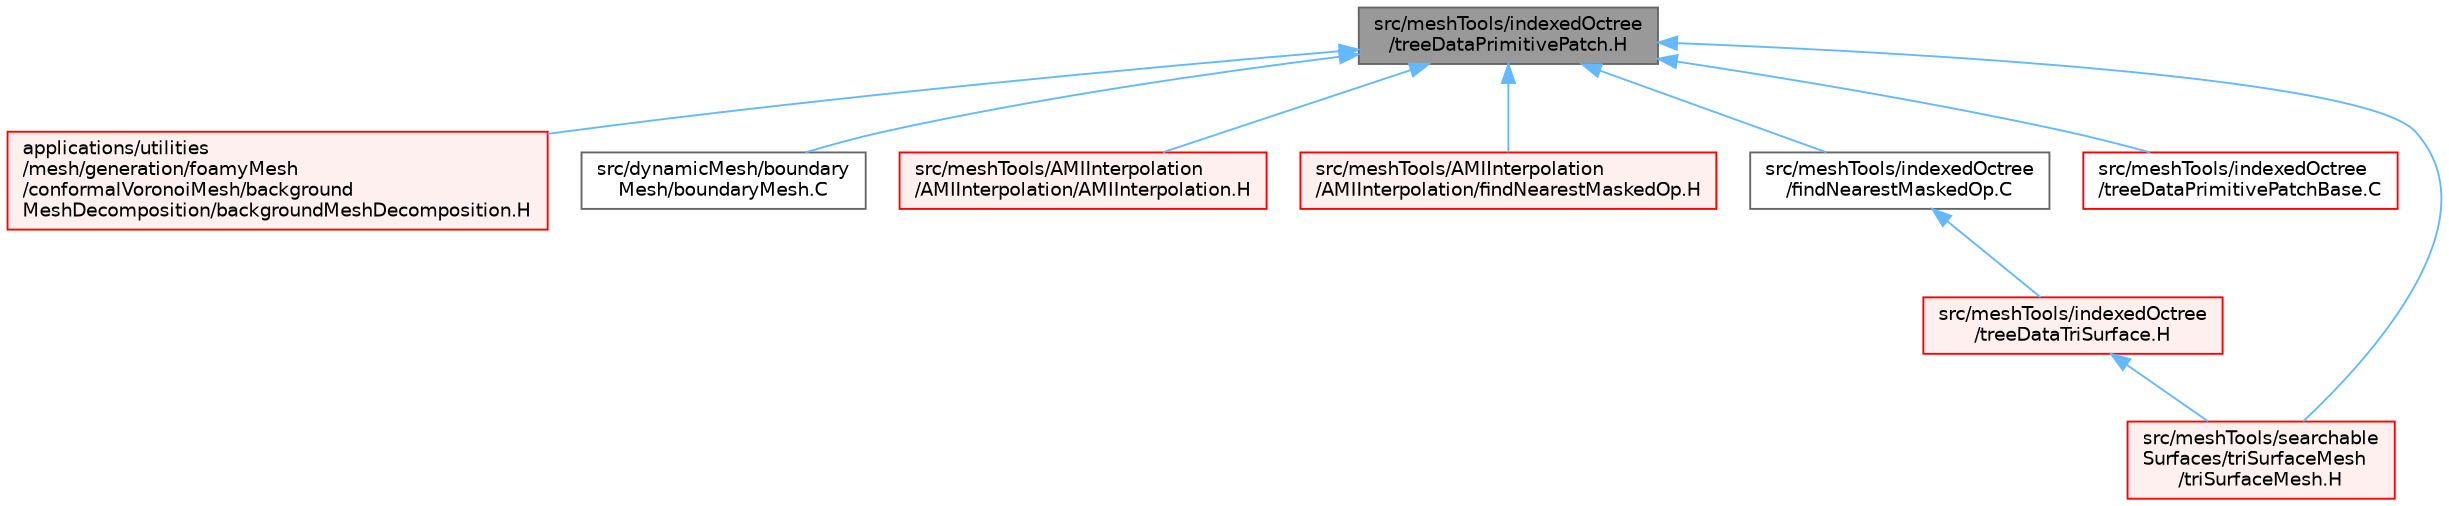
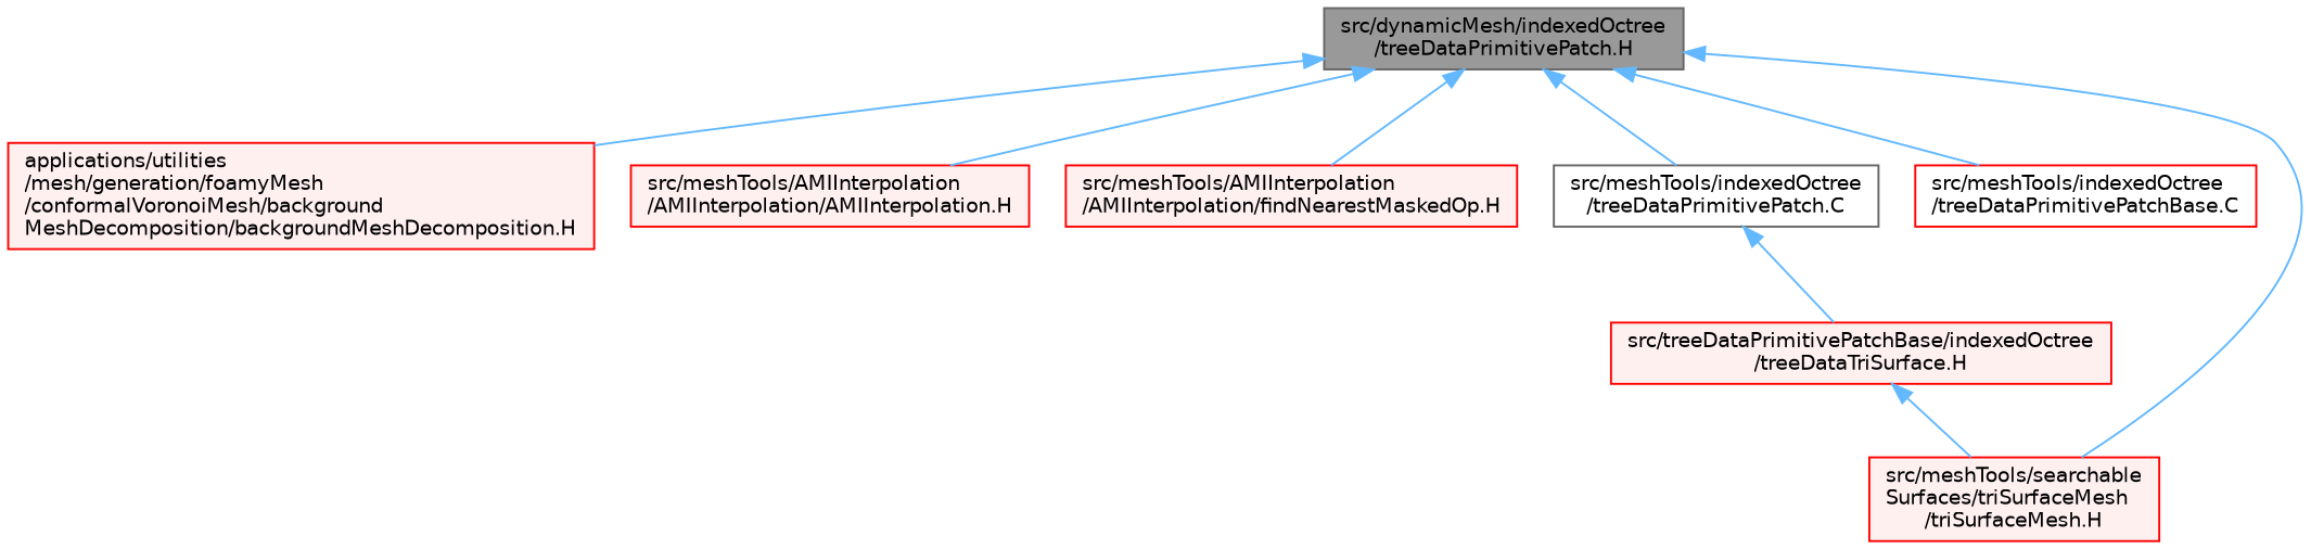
  digraph {
    node [color=red fillcolor="#FFF0F0" fontname=Helvetica fontsize=10 shape=box style=filled]
    edge [color=steelblue1 dir=back fontname=Helvetica fontsize=10 labelfontname=Helvetica labelfontsize=10 style=solid]
-   n1 [color=gray40 fillcolor=grey60 fontcolor=black height=0.2 label="src/meshTools/indexedOctree\l/treeDataPrimitivePatch.H" width=0.4]
+   n1 [color=gray40 fillcolor=grey60 fontcolor=black height=0.2 label="src/dynamicMesh/indexedOctree\l/treeDataPrimitivePatch.H" width=0.4]
    n2 [height=0.2 label="applications/utilities\l/mesh/generation/foamyMesh\l/conformalVoronoiMesh/background\lMeshDecomposition/backgroundMeshDecomposition.H" width=0.4]
-   n3 [color=grey40 fillcolor=white height=0.2 label="src/dynamicMesh/boundary\lMesh/boundaryMesh.C" width=0.4]
    n4 [height=0.2 label="src/meshTools/AMIInterpolation\l/AMIInterpolation/AMIInterpolation.H" width=0.4]
    n5 [height=0.2 label="src/meshTools/AMIInterpolation\l/AMIInterpolation/findNearestMaskedOp.H" width=0.4]
-   n6 [color=grey40 fillcolor=white height=0.2 label="src/meshTools/indexedOctree\l/findNearestMaskedOp.C" width=0.4]
+   n6 [color=grey40 fillcolor=white height=0.2 label="src/meshTools/indexedOctree\l/treeDataPrimitivePatch.C" width=0.4]
    n7 [fillcolor=white height=0.2 label="src/meshTools/indexedOctree\l/treeDataPrimitivePatchBase.C" width=0.4]
    n8 [height=0.2 label="src/meshTools/searchable\lSurfaces/triSurfaceMesh\l/triSurfaceMesh.H" width=0.4]
-   n9 [height=0.2 label="src/meshTools/indexedOctree\l/treeDataTriSurface.H" width=0.4]
+   n9 [height=0.2 label="src/treeDataPrimitivePatchBase/indexedOctree\l/treeDataTriSurface.H" width=0.4]
    n1 -> n2
-   n1 -> n3
    n1 -> n4
    n1 -> n5
    n1 -> n6
    n1 -> n7
    n1 -> n8
    n6 -> n9
    n9 -> n8
  }
